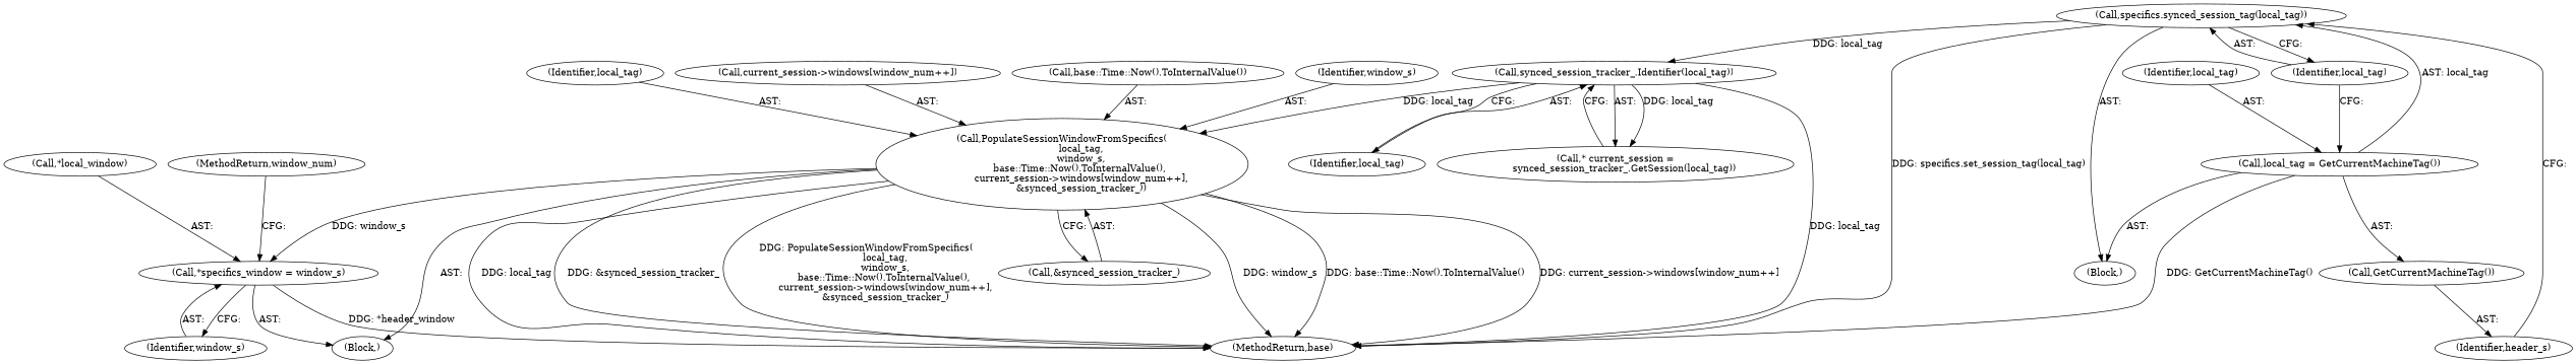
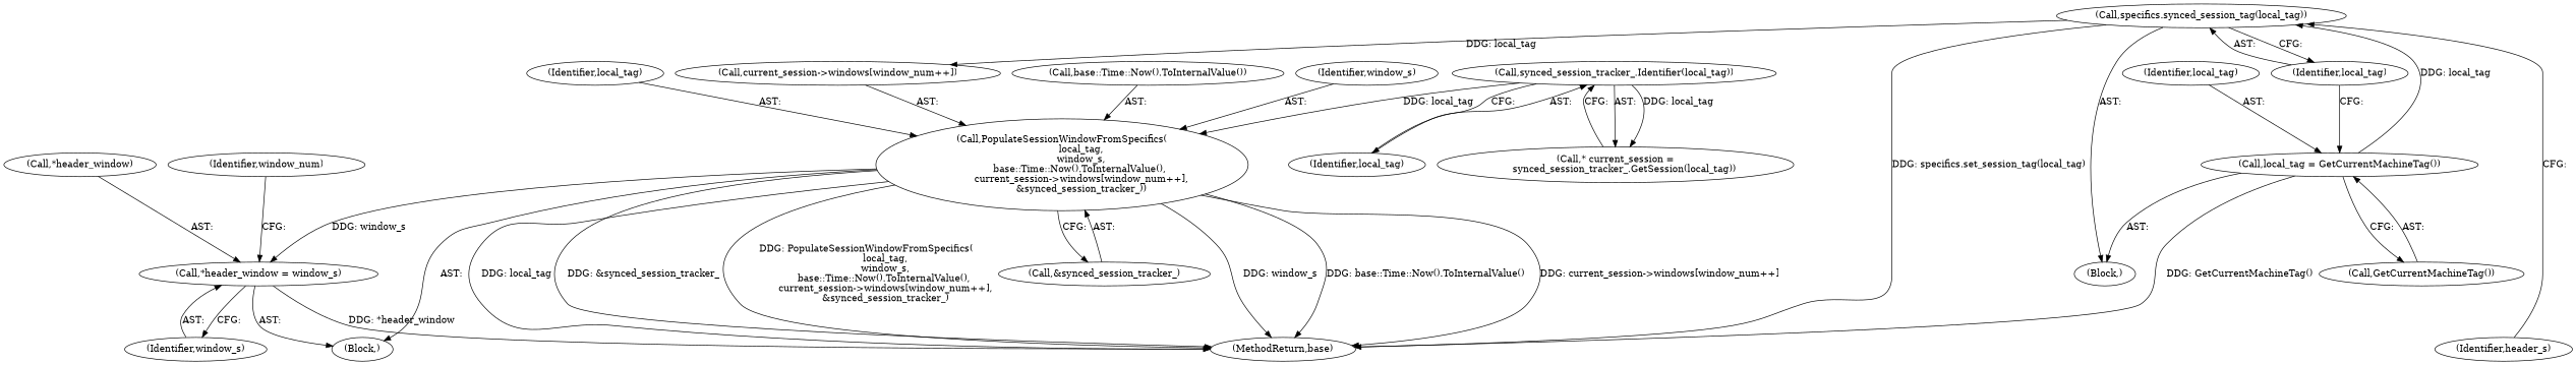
  digraph {
-   n1 [label="(Call,*specifics_window = window_s)"]
+   n1 [label="(Call,*header_window = window_s)"]
    n2 [label="(Identifier,window_s)"]
    n3 [label="(Block,)"]
    n4 [label="(MethodReturn,base)"]
    n5 [label="(Call,PopulateSessionWindowFromSpecifics(\n             local_tag,\n             window_s,\n            base::Time::Now().ToInternalValue(),\n             current_session->windows[window_num++],\n             &synced_session_tracker_))"]
    n6 [label="(Call,&synced_session_tracker_)"]
    n7 [label="(Call,synced_session_tracker_.Identifier(local_tag))"]
    n8 [label="(Identifier,local_tag)"]
    n9 [label="(Call,* current_session =\n      synced_session_tracker_.GetSession(local_tag))"]
    n10 [label="(Call,specifics.synced_session_tag(local_tag))"]
    n11 [label="(Block,)"]
    n12 [label="(Identifier,local_tag)"]
    n13 [label="(Call,local_tag = GetCurrentMachineTag())"]
    n14 [label="(Call,GetCurrentMachineTag())"]
    n15 [label="(Call,current_session->windows[window_num++])"]
-   n16 [label="(Call,*local_window)"]
+   n16 [label="(Call,*header_window)"]
    n17 [label="(Identifier,local_tag)"]
    n18 [label="(Call,base::Time::Now().ToInternalValue())"]
    n19 [label="(Identifier,header_s)"]
    n20 [label="(Identifier,window_s)"]
-   n21 [label="(MethodReturn,window_num)"]
+   n21 [label="(Identifier,window_num)"]
    n22 [label="(Identifier,local_tag)"]
    n1 -> n2 [label="CFG: "]
    n1 -> n3 [label="AST: "]
    n1 -> n4 [label="DDG: *header_window"]
    n2 -> n1 [label="AST: "]
    n5 -> n1 [label="DDG: window_s"]
    n5 -> n3 [label="AST: "]
    n5 -> n4 [label="DDG: &synced_session_tracker_"]
    n5 -> n4 [label="DDG: PopulateSessionWindowFromSpecifics(\n             local_tag,\n             window_s,\n            base::Time::Now().ToInternalValue(),\n             current_session->windows[window_num++],\n             &synced_session_tracker_)"]
    n5 -> n4 [label="DDG: window_s"]
    n5 -> n4 [label="DDG: base::Time::Now().ToInternalValue()"]
    n5 -> n4 [label="DDG: current_session->windows[window_num++]"]
    n5 -> n4 [label="DDG: local_tag"]
    n5 -> n6 [label="CFG: "]
    n6 -> n5 [label="AST: "]
-   n7 -> n4 [label="DDG: local_tag"]
    n7 -> n5 [label="DDG: local_tag"]
    n7 -> n8 [label="CFG: "]
    n7 -> n9 [label="AST: "]
    n7 -> n9 [label="DDG: local_tag"]
    n8 -> n7 [label="AST: "]
    n9 -> n7 [label="CFG: "]
    n10 -> n4 [label="DDG: specifics.set_session_tag(local_tag)"]
-   n10 -> n7 [label="DDG: local_tag"]
+   n10 -> n15 [label="DDG: local_tag"]
    n10 -> n11 [label="AST: "]
    n10 -> n12 [label="CFG: "]
    n12 -> n10 [label="AST: "]
    n12 -> n13 [label="CFG: "]
    n13 -> n4 [label="DDG: GetCurrentMachineTag()"]
-   n13 -> n10 [label="AST: local_tag"]
+   n13 -> n10 [label="DDG: local_tag"]
    n13 -> n11 [label="AST: "]
-   n13 -> n14 [label="AST: "]
-   n14 -> n19 [label="AST: "]
+   n13 -> n14 [label="CFG: "]
+   n14 -> n13 [label="AST: "]
    n15 -> n5 [label="AST: "]
    n16 -> n1 [label="AST: "]
    n17 -> n13 [label="AST: "]
    n18 -> n5 [label="AST: "]
    n19 -> n10 [label="CFG: "]
    n20 -> n5 [label="AST: "]
    n21 -> n1 [label="CFG: "]
    n22 -> n5 [label="AST: "]
  }
